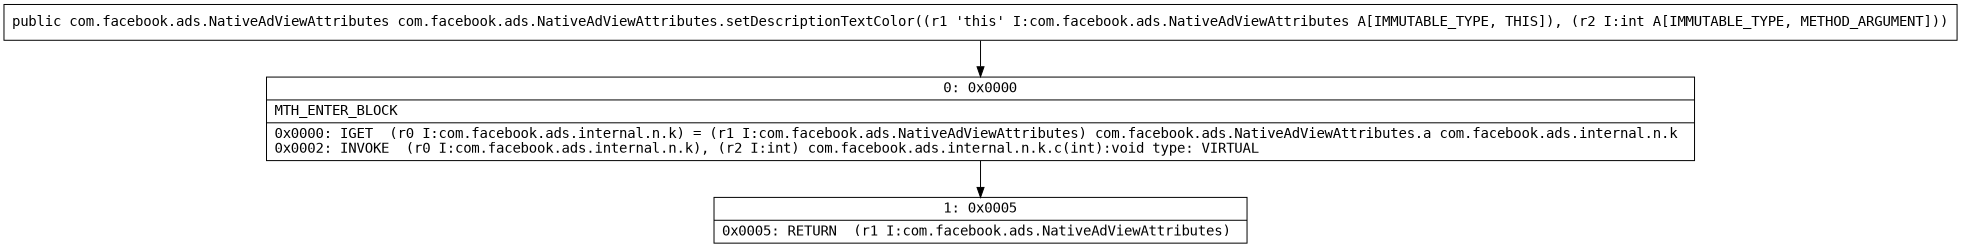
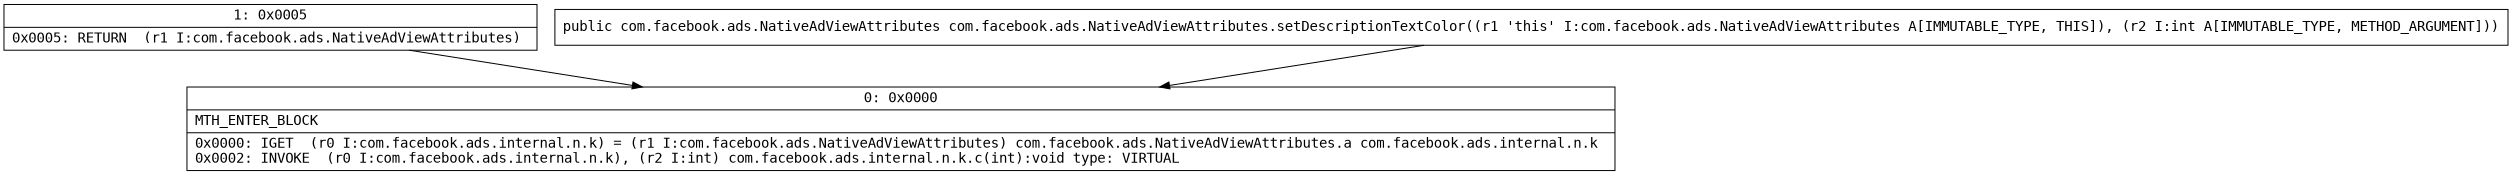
  digraph {
    fontname="DejaVu Sans Mono"
    node [shape=record fontname="DejaVu Sans Mono"]
    edge [fontname="DejaVu Sans Mono"]
    n1 [label="{0\:\ 0x0000|MTH_ENTER_BLOCK\l|0x0000: IGET  (r0 I:com.facebook.ads.internal.n.k) = (r1 I:com.facebook.ads.NativeAdViewAttributes) com.facebook.ads.NativeAdViewAttributes.a com.facebook.ads.internal.n.k \l0x0002: INVOKE  (r0 I:com.facebook.ads.internal.n.k), (r2 I:int) com.facebook.ads.internal.n.k.c(int):void type: VIRTUAL \l}"]
    n2 [label="{1\:\ 0x0005|0x0005: RETURN  (r1 I:com.facebook.ads.NativeAdViewAttributes) \l}"]
    n3 [label="{public com.facebook.ads.NativeAdViewAttributes com.facebook.ads.NativeAdViewAttributes.setDescriptionTextColor((r1 'this' I:com.facebook.ads.NativeAdViewAttributes A[IMMUTABLE_TYPE, THIS]), (r2 I:int A[IMMUTABLE_TYPE, METHOD_ARGUMENT])) }"]
-   n1 -> n2
+   n2 -> n1
    n3 -> n1
  }
